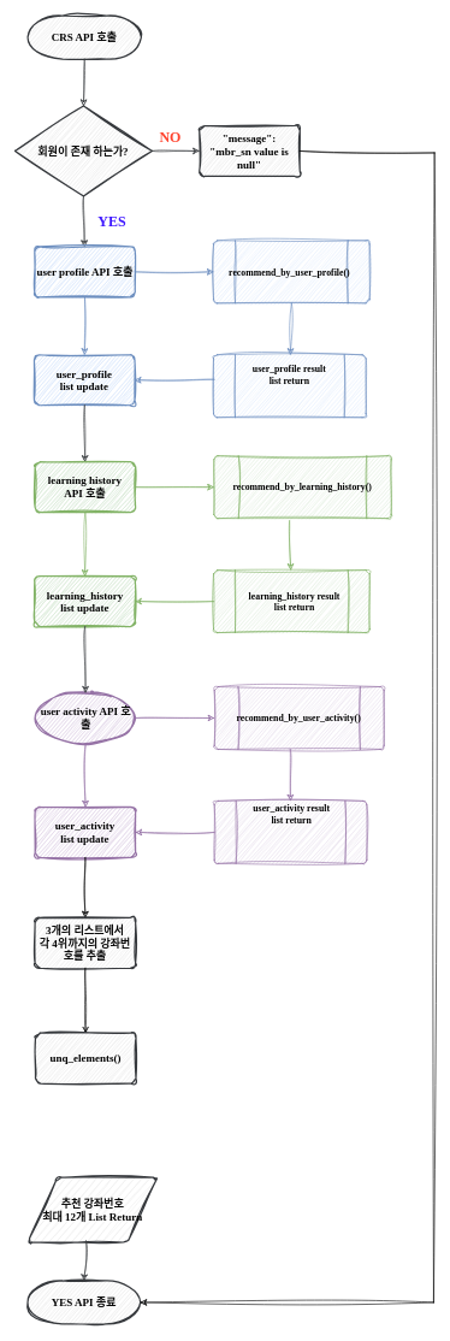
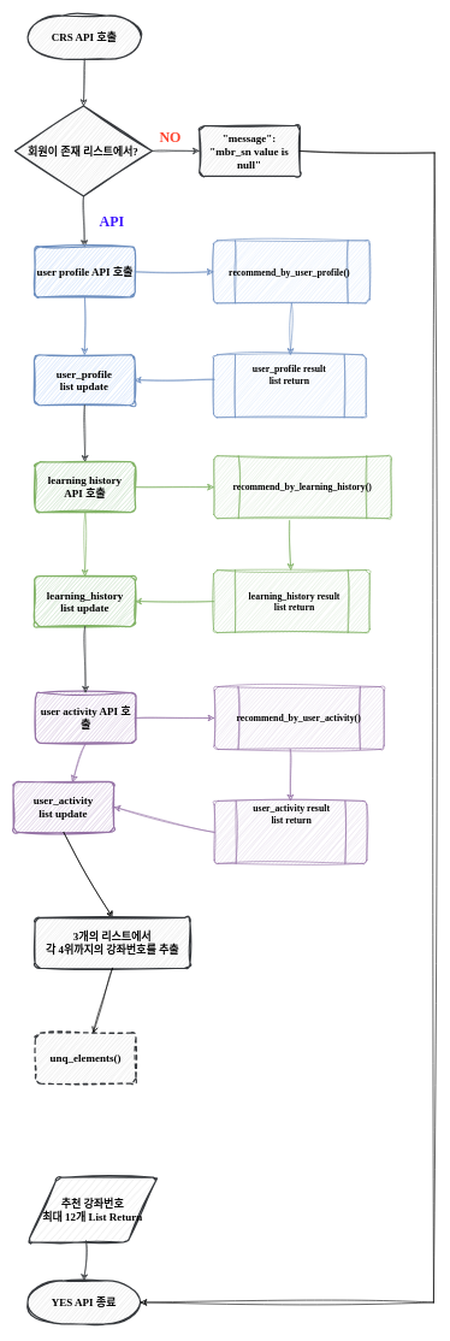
  <mxCell id="0" />
  <mxCell id="1" parent="0" />
  <mxCell id="2" value="CRS API 호출" style="strokeWidth=2;html=1;shape=mxgraph.flowchart.terminator;whiteSpace=wrap;sketch=1;hachureGap=4;jiggle=2;curveFitting=1;fontFamily=나눔손글씨 부장님 눈치체;labelBackgroundColor=none;fontStyle=1;fillColor=#eeeeee;strokeColor=#36393d;fontSize=15;" vertex="1" parent="1"><mxGeometry x="37.9" y="20" width="157.42" height="60" as="geometry" /></mxCell>
  <mxCell id="3" value="" style="endArrow=classic;html=1;rounded=0;sketch=1;hachureGap=4;jiggle=2;curveFitting=1;fontFamily=나눔손글씨 부장님 눈치체;exitX=0.5;exitY=1;exitDx=0;exitDy=0;exitPerimeter=0;entryX=0.5;entryY=0;entryDx=0;entryDy=0;entryPerimeter=0;fillColor=#eeeeee;strokeColor=#36393d;fontSize=15;fontStyle=1" edge="1" parent="1" source="2" target="4"><mxGeometry width="50" height="50" relative="1" as="geometry"><mxPoint x="115.05" y="110" as="sourcePoint" /><mxPoint x="115.47" y="130" as="targetPoint" /></mxGeometry></mxCell>
- <mxCell id="4" value="회원이 존재 하는가?" style="strokeWidth=2;html=1;shape=mxgraph.flowchart.decision;whiteSpace=wrap;sketch=1;hachureGap=4;jiggle=2;curveFitting=1;fontFamily=나눔손글씨 부장님 눈치체;fillColor=#eeeeee;strokeColor=#36393d;fontSize=15;fontStyle=1" vertex="1" parent="1"><mxGeometry x="20.44" y="145" width="190" height="125" as="geometry" /></mxCell>
+ <mxCell id="4" value="회원이 존재 리스트에서?" style="strokeWidth=2;html=1;shape=mxgraph.flowchart.decision;whiteSpace=wrap;sketch=1;hachureGap=4;jiggle=2;curveFitting=1;fontFamily=나눔손글씨 부장님 눈치체;fillColor=#eeeeee;strokeColor=#36393d;fontSize=15;fontStyle=1" vertex="1" parent="1"><mxGeometry x="20.44" y="145" width="190" height="125" as="geometry" /></mxCell>
  <mxCell id="5" value="" style="endArrow=classic;html=1;rounded=0;sketch=1;hachureGap=4;jiggle=2;curveFitting=1;fontFamily=나눔손글씨 부장님 눈치체;exitX=1;exitY=0.5;exitDx=0;exitDy=0;exitPerimeter=0;fillColor=#eeeeee;strokeColor=#36393d;fontSize=15;fontStyle=1;" edge="1" parent="1" source="4" target="11"><mxGeometry width="50" height="50" relative="1" as="geometry"><mxPoint x="380.47" y="220" as="sourcePoint" /><mxPoint x="280.63" y="207.5" as="targetPoint" /></mxGeometry></mxCell>
  <mxCell id="6" value="NO" style="text;html=1;align=center;verticalAlign=middle;whiteSpace=wrap;rounded=0;fontFamily=나눔손글씨 부장님 눈치체;fontSize=20;fillColor=none;fontStyle=1;fontColor=#FF432E;" vertex="1" parent="1"><mxGeometry x="205.53" y="172.5" width="60" height="30" as="geometry" /></mxCell>
- <mxCell id="7" value="YES" style="text;html=1;align=center;verticalAlign=middle;whiteSpace=wrap;rounded=0;fontFamily=나눔손글씨 부장님 눈치체;fontSize=20;fillColor=none;fontStyle=1;fontColor=#3E17FF;" vertex="1" parent="1"><mxGeometry x="125.13" y="290" width="60" height="30" as="geometry" /></mxCell>
+ <mxCell id="7" value="API" style="text;html=1;align=center;verticalAlign=middle;whiteSpace=wrap;rounded=0;fontFamily=나눔손글씨 부장님 눈치체;fontSize=20;fillColor=none;fontStyle=1;fontColor=#3E17FF;" vertex="1" parent="1"><mxGeometry x="125.13" y="290" width="60" height="30" as="geometry" /></mxCell>
  <mxCell id="8" value="" style="endArrow=classic;html=1;rounded=0;sketch=1;hachureGap=4;jiggle=2;curveFitting=1;fontFamily=나눔손글씨 부장님 눈치체;exitX=0.5;exitY=1;exitDx=0;exitDy=0;exitPerimeter=0;fillColor=#eeeeee;strokeColor=#36393d;fontSize=15;fontStyle=1" edge="1" parent="1" source="4" target="15"><mxGeometry width="50" height="50" relative="1" as="geometry"><mxPoint x="115.15" y="290" as="sourcePoint" /><mxPoint x="115.44" y="340" as="targetPoint" /></mxGeometry></mxCell>
  <mxCell id="9" value="" style="endArrow=classic;html=1;rounded=0;sketch=1;hachureGap=4;jiggle=2;curveFitting=1;fontFamily=나눔손글씨 부장님 눈치체;entryX=0.5;entryY=0;entryDx=0;entryDy=0;fillColor=#eeeeee;strokeColor=#36393d;entryPerimeter=0;fontSize=15;fontStyle=1;exitX=0.45;exitY=0.978;exitDx=0;exitDy=0;exitPerimeter=0;" edge="1" parent="1" source="49" target="10"><mxGeometry width="50" height="50" relative="1" as="geometry"><mxPoint x="114.957" y="1580.86" as="sourcePoint" /><mxPoint x="114.27" y="1620.86" as="targetPoint" /></mxGeometry></mxCell>
  <mxCell id="10" value="YES API 종료" style="strokeWidth=2;html=1;shape=mxgraph.flowchart.terminator;whiteSpace=wrap;sketch=1;hachureGap=4;jiggle=2;curveFitting=1;fontFamily=나눔손글씨 부장님 눈치체;labelBackgroundColor=none;fontStyle=1;fillColor=#eeeeee;strokeColor=#36393d;fontSize=15;" vertex="1" parent="1"><mxGeometry x="37.9" y="1773.36" width="156.25" height="60" as="geometry" /></mxCell>
  <mxCell id="11" value="&lt;div style=&quot;&quot;&gt;&quot;message&quot;:&lt;/div&gt;&lt;div style=&quot;&quot;&gt;&quot;mbr_sn value is null&quot;&lt;br&gt;&lt;/div&gt;" style="rounded=1;whiteSpace=wrap;html=1;absoluteArcSize=1;arcSize=14;strokeWidth=2;sketch=1;hachureGap=4;jiggle=2;curveFitting=1;fontFamily=나눔손글씨 부장님 눈치체;fillColor=#eeeeee;strokeColor=#36393d;fontSize=15;fontStyle=1" vertex="1" parent="1"><mxGeometry x="276" y="172.5" width="139.38" height="70" as="geometry" /></mxCell>
  <mxCell id="12" value="" style="endArrow=classic;html=1;rounded=0;exitX=1;exitY=0.5;exitDx=0;exitDy=0;entryX=1;entryY=0.5;entryDx=0;entryDy=0;entryPerimeter=0;sketch=1;curveFitting=1;jiggle=2;fontStyle=1" edge="1" parent="1" source="11" target="10"><mxGeometry width="50" height="50" relative="1" as="geometry"><mxPoint x="415.38" y="330" as="sourcePoint" /><mxPoint x="500.83" y="1583.36" as="targetPoint" /><Array as="points"><mxPoint x="602" y="210" /><mxPoint x="600.83" y="1803.36" /></Array></mxGeometry></mxCell>
  <mxCell id="13" value="" style="verticalLabelPosition=bottom;verticalAlign=top;html=1;shape=process;whiteSpace=wrap;rounded=1;size=0.14;arcSize=6;sketch=1;curveFitting=1;jiggle=2;fillColor=#dae8fc;strokeColor=#6c8ebf;fontStyle=1" vertex="1" parent="1"><mxGeometry x="295.63" y="331.63" width="216.37" height="86.75" as="geometry" /></mxCell>
  <mxCell id="14" value="&lt;font style=&quot;font-size: 13px;&quot;&gt;&lt;span style=&quot;font-size: 13px; background-color: initial;&quot;&gt;recommend_by_user_profile()&lt;/span&gt;&lt;/font&gt;" style="text;html=1;align=center;verticalAlign=middle;whiteSpace=wrap;rounded=0;fontStyle=1;fontFamily=나눔손글씨 부장님 눈치체;fontSize=13;" vertex="1" parent="1"><mxGeometry x="316.32" y="360" width="170" height="30" as="geometry" /></mxCell>
  <mxCell id="15" value="user profile API 호출" style="rounded=1;whiteSpace=wrap;html=1;absoluteArcSize=1;arcSize=14;strokeWidth=2;sketch=1;hachureGap=4;jiggle=2;curveFitting=1;fontFamily=나눔손글씨 부장님 눈치체;fillColor=#dae8fc;strokeColor=#6c8ebf;fontSize=15;fontStyle=1" vertex="1" parent="1"><mxGeometry x="47.5" y="340" width="139.38" height="70" as="geometry" /></mxCell>
  <mxCell id="16" value="" style="endArrow=classic;html=1;rounded=0;sketch=1;hachureGap=4;jiggle=2;curveFitting=1;fontFamily=나눔손글씨 부장님 눈치체;exitX=1;exitY=0.5;exitDx=0;exitDy=0;fillColor=#dae8fc;strokeColor=#6c8ebf;entryX=0;entryY=0.5;entryDx=0;entryDy=0;fontSize=15;fontStyle=1" edge="1" parent="1" source="15" target="13"><mxGeometry width="50" height="50" relative="1" as="geometry"><mxPoint x="125.44" y="420" as="sourcePoint" /><mxPoint x="125" y="480" as="targetPoint" /></mxGeometry></mxCell>
  <mxCell id="17" value="" style="endArrow=classic;html=1;rounded=0;sketch=1;hachureGap=4;jiggle=2;curveFitting=1;fontFamily=나눔손글씨 부장님 눈치체;exitX=0.5;exitY=1;exitDx=0;exitDy=0;fillColor=#dae8fc;strokeColor=#6c8ebf;fontSize=15;fontStyle=1;" edge="1" parent="1" source="13" target="18"><mxGeometry width="50" height="50" relative="1" as="geometry"><mxPoint x="197" y="385" as="sourcePoint" /><mxPoint x="401.315" y="480" as="targetPoint" /></mxGeometry></mxCell>
  <mxCell id="18" value="" style="verticalLabelPosition=bottom;verticalAlign=top;html=1;shape=process;whiteSpace=wrap;rounded=1;size=0.14;arcSize=6;sketch=1;curveFitting=1;jiggle=2;fillColor=#dae8fc;strokeColor=#6c8ebf;fontStyle=1" vertex="1" parent="1"><mxGeometry x="295.63" y="489.99" width="211.37" height="86.75" as="geometry" /></mxCell>
  <mxCell id="19" value="user_profile result&lt;div&gt;list return&lt;/div&gt;" style="text;html=1;align=center;verticalAlign=middle;whiteSpace=wrap;rounded=0;fontStyle=1;fontFamily=나눔손글씨 부장님 눈치체;fontSize=13;" vertex="1" parent="1"><mxGeometry x="316.32" y="503.37" width="170" height="30" as="geometry" /></mxCell>
  <mxCell id="20" value="" style="endArrow=classic;html=1;rounded=0;sketch=1;hachureGap=4;jiggle=2;curveFitting=1;fontFamily=나눔손글씨 부장님 눈치체;exitX=0.005;exitY=0.394;exitDx=0;exitDy=0;fillColor=#dae8fc;strokeColor=#6c8ebf;fontSize=15;fontStyle=1;entryX=1;entryY=0.5;entryDx=0;entryDy=0;exitPerimeter=0;" edge="1" parent="1" source="18" target="21"><mxGeometry width="50" height="50" relative="1" as="geometry"><mxPoint x="411" y="428" as="sourcePoint" /><mxPoint x="202" y="533" as="targetPoint" /></mxGeometry></mxCell>
  <mxCell id="21" value="&lt;div style=&quot;font-size: 15px;&quot;&gt;user_profile&lt;/div&gt;&lt;div style=&quot;font-size: 15px;&quot;&gt;list update&lt;/div&gt;" style="rounded=1;whiteSpace=wrap;html=1;absoluteArcSize=1;arcSize=14;strokeWidth=2;sketch=1;hachureGap=4;jiggle=2;curveFitting=1;fontFamily=나눔손글씨 부장님 눈치체;fillColor=#dae8fc;strokeColor=#6c8ebf;fontSize=15;fontStyle=1" vertex="1" parent="1"><mxGeometry x="46.92" y="489.99" width="139.38" height="70" as="geometry" /></mxCell>
  <mxCell id="22" value="" style="endArrow=classic;html=1;rounded=0;sketch=1;hachureGap=4;jiggle=2;curveFitting=1;fontFamily=나눔손글씨 부장님 눈치체;fillColor=#dae8fc;strokeColor=#6c8ebf;fontSize=15;fontStyle=1;exitX=0.5;exitY=1;exitDx=0;exitDy=0;" edge="1" parent="1" source="15" target="21"><mxGeometry width="50" height="50" relative="1" as="geometry"><mxPoint x="125" y="630" as="sourcePoint" /><mxPoint x="125" y="710" as="targetPoint" /></mxGeometry></mxCell>
  <mxCell id="23" value="" style="endArrow=classic;html=1;rounded=0;sketch=1;hachureGap=4;jiggle=2;curveFitting=1;fontFamily=나눔손글씨 부장님 눈치체;fillColor=#eeeeee;strokeColor=#36393d;fontSize=15;fontStyle=1" edge="1" parent="1" target="26" source="21"><mxGeometry width="50" height="50" relative="1" as="geometry"><mxPoint x="115.58" y="568.36" as="sourcePoint" /><mxPoint x="116.02" y="638.36" as="targetPoint" /></mxGeometry></mxCell>
  <mxCell id="24" value="" style="verticalLabelPosition=bottom;verticalAlign=top;html=1;shape=process;whiteSpace=wrap;rounded=1;size=0.14;arcSize=6;sketch=1;curveFitting=1;jiggle=2;fillColor=#d5e8d4;strokeColor=#82b366;fontStyle=1" vertex="1" parent="1"><mxGeometry x="296.21" y="629.99" width="245.79" height="86.75" as="geometry" /></mxCell>
  <mxCell id="25" value="&lt;font style=&quot;font-size: 13px;&quot;&gt;&lt;span style=&quot;font-size: 13px; background-color: initial;&quot;&gt;recommend_by_learning_history()&lt;/span&gt;&lt;/font&gt;" style="text;html=1;align=center;verticalAlign=middle;whiteSpace=wrap;rounded=0;fontStyle=1;fontFamily=나눔손글씨 부장님 눈치체;fontSize=13;" vertex="1" parent="1"><mxGeometry x="334.11" y="658.36" width="170" height="30" as="geometry" /></mxCell>
  <mxCell id="26" value="learning history&lt;div&gt;API 호출&lt;/div&gt;" style="rounded=1;whiteSpace=wrap;html=1;absoluteArcSize=1;arcSize=14;strokeWidth=2;sketch=1;hachureGap=4;jiggle=2;curveFitting=1;fontFamily=나눔손글씨 부장님 눈치체;fillColor=#d5e8d4;strokeColor=#82b366;fontSize=15;fontStyle=1" vertex="1" parent="1"><mxGeometry x="48.08" y="638.36" width="139.38" height="70" as="geometry" /></mxCell>
  <mxCell id="27" value="" style="endArrow=classic;html=1;rounded=0;sketch=1;hachureGap=4;jiggle=2;curveFitting=1;fontFamily=나눔손글씨 부장님 눈치체;exitX=1;exitY=0.5;exitDx=0;exitDy=0;fillColor=#d5e8d4;strokeColor=#82b366;entryX=0;entryY=0.5;entryDx=0;entryDy=0;fontSize=15;fontStyle=1" edge="1" parent="1" source="26" target="24"><mxGeometry width="50" height="50" relative="1" as="geometry"><mxPoint x="126.02" y="718.36" as="sourcePoint" /><mxPoint x="125.58" y="778.36" as="targetPoint" /></mxGeometry></mxCell>
  <mxCell id="28" value="" style="endArrow=classic;html=1;rounded=0;sketch=1;hachureGap=4;jiggle=2;curveFitting=1;fontFamily=나눔손글씨 부장님 눈치체;fillColor=#d5e8d4;strokeColor=#82b366;fontSize=15;fontStyle=1;" edge="1" parent="1" target="29"><mxGeometry width="50" height="50" relative="1" as="geometry"><mxPoint x="401" y="720" as="sourcePoint" /><mxPoint x="401.895" y="778.36" as="targetPoint" /></mxGeometry></mxCell>
  <mxCell id="29" value="" style="verticalLabelPosition=bottom;verticalAlign=top;html=1;shape=process;whiteSpace=wrap;rounded=1;size=0.14;arcSize=6;sketch=1;curveFitting=1;jiggle=2;fillColor=#d5e8d4;strokeColor=#82b366;fontStyle=1" vertex="1" parent="1"><mxGeometry x="295.63" y="788.36" width="216.37" height="86.75" as="geometry" /></mxCell>
  <mxCell id="30" value="learning_history result&lt;div&gt;list return&lt;/div&gt;" style="text;html=1;align=center;verticalAlign=middle;whiteSpace=wrap;rounded=0;fontStyle=1;fontFamily=나눔손글씨 부장님 눈치체;fontSize=13;" vertex="1" parent="1"><mxGeometry x="323.22" y="816.73" width="170" height="30" as="geometry" /></mxCell>
  <mxCell id="31" value="" style="endArrow=classic;html=1;rounded=0;sketch=1;hachureGap=4;jiggle=2;curveFitting=1;fontFamily=나눔손글씨 부장님 눈치체;exitX=0;exitY=0.5;exitDx=0;exitDy=0;fillColor=#d5e8d4;strokeColor=#82b366;fontSize=15;fontStyle=1;entryX=1;entryY=0.5;entryDx=0;entryDy=0;" edge="1" parent="1" source="29" target="32"><mxGeometry width="50" height="50" relative="1" as="geometry"><mxPoint x="411.58" y="726.36" as="sourcePoint" /><mxPoint x="202.58" y="831.36" as="targetPoint" /></mxGeometry></mxCell>
  <mxCell id="32" value="&lt;div style=&quot;font-size: 15px;&quot;&gt;learning_history&lt;/div&gt;&lt;div style=&quot;font-size: 15px;&quot;&gt;list update&lt;/div&gt;" style="rounded=1;whiteSpace=wrap;html=1;absoluteArcSize=1;arcSize=14;strokeWidth=2;sketch=1;hachureGap=4;jiggle=2;curveFitting=1;fontFamily=나눔손글씨 부장님 눈치체;fillColor=#d5e8d4;strokeColor=#82b366;fontSize=15;fontStyle=1" vertex="1" parent="1"><mxGeometry x="47.5" y="796.72" width="139.38" height="70" as="geometry" /></mxCell>
  <mxCell id="33" value="" style="endArrow=classic;html=1;rounded=0;sketch=1;hachureGap=4;jiggle=2;curveFitting=1;fontFamily=나눔손글씨 부장님 눈치체;fillColor=#d5e8d4;strokeColor=#82b366;fontSize=15;fontStyle=1;exitX=0.5;exitY=1;exitDx=0;exitDy=0;" edge="1" parent="1" source="26" target="32"><mxGeometry width="50" height="50" relative="1" as="geometry"><mxPoint x="125.58" y="928.36" as="sourcePoint" /><mxPoint x="125.58" y="1008.36" as="targetPoint" /></mxGeometry></mxCell>
  <mxCell id="34" value="" style="verticalLabelPosition=bottom;verticalAlign=top;html=1;shape=process;whiteSpace=wrap;rounded=1;size=0.14;arcSize=6;sketch=1;curveFitting=1;jiggle=2;fillColor=#e1d5e7;strokeColor=#9673a6;fontStyle=1" vertex="1" parent="1"><mxGeometry x="296.79" y="950" width="235.21" height="86.75" as="geometry" /></mxCell>
  <mxCell id="35" value="&lt;font style=&quot;font-size: 13px;&quot;&gt;&lt;span style=&quot;background-color: initial;&quot;&gt;recommend_by_user_&lt;/span&gt;&lt;span style=&quot;&quot;&gt;activity&lt;/span&gt;&lt;span style=&quot;background-color: initial;&quot;&gt;()&lt;/span&gt;&lt;/font&gt;" style="text;html=1;align=center;verticalAlign=middle;whiteSpace=wrap;rounded=0;fontStyle=1;fontFamily=나눔손글씨 부장님 눈치체;fontSize=13;" vertex="1" parent="1"><mxGeometry x="329.39" y="978.37" width="170" height="30" as="geometry" /></mxCell>
- <mxCell id="36" value="user activity API 호출" style="ellipse;whiteSpace=wrap;html=1;absoluteArcSize=1;arcSize=14;strokeWidth=2;sketch=1;hachureGap=4;jiggle=2;curveFitting=1;fontFamily=나눔손글씨 부장님 눈치체;fillColor=#e1d5e7;strokeColor=#9673a6;fontSize=15;fontStyle=1;" vertex="1" parent="1"><mxGeometry x="48.66" y="958.37" width="139.38" height="70" as="geometry" /></mxCell>
+ <mxCell id="36" value="user activity API 호출" style="rounded=1;whiteSpace=wrap;html=1;absoluteArcSize=1;arcSize=14;strokeWidth=2;sketch=1;hachureGap=4;jiggle=2;curveFitting=1;fontFamily=나눔손글씨 부장님 눈치체;fillColor=#e1d5e7;strokeColor=#9673a6;fontSize=15;fontStyle=1" vertex="1" parent="1"><mxGeometry x="48.66" y="958.37" width="139.38" height="70" as="geometry" /></mxCell>
  <mxCell id="37" value="" style="endArrow=classic;html=1;rounded=0;sketch=1;hachureGap=4;jiggle=2;curveFitting=1;fontFamily=나눔손글씨 부장님 눈치체;exitX=1;exitY=0.5;exitDx=0;exitDy=0;fillColor=#e1d5e7;strokeColor=#9673a6;entryX=0;entryY=0.5;entryDx=0;entryDy=0;fontSize=15;fontStyle=1" edge="1" parent="1" source="36" target="34"><mxGeometry width="50" height="50" relative="1" as="geometry"><mxPoint x="126.6" y="1038.37" as="sourcePoint" /><mxPoint x="126.16" y="1098.37" as="targetPoint" /></mxGeometry></mxCell>
  <mxCell id="38" value="" style="endArrow=classic;html=1;rounded=0;sketch=1;hachureGap=4;jiggle=2;curveFitting=1;fontFamily=나눔손글씨 부장님 눈치체;fillColor=#e1d5e7;strokeColor=#9673a6;fontSize=15;fontStyle=1;exitX=0.447;exitY=0.999;exitDx=0;exitDy=0;exitPerimeter=0;" edge="1" parent="1" source="34" target="39"><mxGeometry width="50" height="50" relative="1" as="geometry"><mxPoint x="402" y="1040" as="sourcePoint" /><mxPoint x="402.475" y="1098.37" as="targetPoint" /></mxGeometry></mxCell>
  <mxCell id="39" value="" style="verticalLabelPosition=bottom;verticalAlign=top;html=1;shape=process;whiteSpace=wrap;rounded=1;size=0.14;arcSize=6;sketch=1;curveFitting=1;jiggle=2;fillColor=#e1d5e7;strokeColor=#9673a6;fontStyle=1" vertex="1" parent="1"><mxGeometry x="296.79" y="1108.35" width="211.37" height="86.75" as="geometry" /></mxCell>
  <mxCell id="40" value="&lt;font style=&quot;font-size: 13px;&quot;&gt;user_activity&amp;nbsp;result&lt;/font&gt;&lt;div&gt;&lt;font style=&quot;font-size: 13px;&quot;&gt;list return&lt;/font&gt;&lt;/div&gt;" style="text;html=1;align=center;verticalAlign=middle;whiteSpace=wrap;rounded=0;fontStyle=1;fontFamily=나눔손글씨 부장님 눈치체;fontSize=13;" vertex="1" parent="1"><mxGeometry x="318.82" y="1111.72" width="170" height="30" as="geometry" /></mxCell>
  <mxCell id="41" value="" style="endArrow=classic;html=1;rounded=0;sketch=1;hachureGap=4;jiggle=2;curveFitting=1;fontFamily=나눔손글씨 부장님 눈치체;exitX=0;exitY=0.5;exitDx=0;exitDy=0;fillColor=#e1d5e7;strokeColor=#9673a6;fontSize=15;fontStyle=1;entryX=1;entryY=0.5;entryDx=0;entryDy=0;" edge="1" parent="1" source="39" target="42"><mxGeometry width="50" height="50" relative="1" as="geometry"><mxPoint x="412.16" y="1046.37" as="sourcePoint" /><mxPoint x="203.16" y="1151.37" as="targetPoint" /></mxGeometry></mxCell>
- <mxCell id="42" value="&lt;div style=&quot;font-size: 15px;&quot;&gt;user_&lt;span style=&quot;background-color: initial;&quot;&gt;activity&lt;/span&gt;&lt;/div&gt;&lt;div style=&quot;font-size: 15px;&quot;&gt;list update&lt;/div&gt;" style="rounded=1;whiteSpace=wrap;html=1;absoluteArcSize=1;arcSize=14;strokeWidth=2;sketch=1;hachureGap=4;jiggle=2;curveFitting=1;fontFamily=나눔손글씨 부장님 눈치체;fillColor=#e1d5e7;strokeColor=#9673a6;fontSize=15;fontStyle=1" vertex="1" parent="1"><mxGeometry x="48.08" y="1116.73" width="139.38" height="70" as="geometry" /></mxCell>
+ <mxCell id="42" value="&lt;div style=&quot;font-size: 15px;&quot;&gt;user_&lt;span style=&quot;background-color: initial;&quot;&gt;activity&lt;/span&gt;&lt;/div&gt;&lt;div style=&quot;font-size: 15px;&quot;&gt;list update&lt;/div&gt;" style="rounded=1;whiteSpace=wrap;html=1;absoluteArcSize=1;arcSize=14;strokeWidth=2;sketch=1;hachureGap=4;jiggle=2;curveFitting=1;fontFamily=나눔손글씨 부장님 눈치체;fillColor=#e1d5e7;strokeColor=#9673a6;fontSize=15;fontStyle=1" vertex="1" parent="1"><mxGeometry x="18.08" y="1081.73" width="139.38" height="70" as="geometry" /></mxCell>
  <mxCell id="43" value="" style="endArrow=classic;html=1;rounded=0;sketch=1;hachureGap=4;jiggle=2;curveFitting=1;fontFamily=나눔손글씨 부장님 눈치체;fillColor=#e1d5e7;strokeColor=#9673a6;fontSize=15;fontStyle=1;exitX=0.5;exitY=1;exitDx=0;exitDy=0;" edge="1" parent="1" source="36" target="42"><mxGeometry width="50" height="50" relative="1" as="geometry"><mxPoint x="126.16" y="1248.37" as="sourcePoint" /><mxPoint x="126.16" y="1328.37" as="targetPoint" /></mxGeometry></mxCell>
  <mxCell id="44" value="" style="endArrow=classic;html=1;rounded=0;sketch=1;hachureGap=4;jiggle=2;curveFitting=1;fontFamily=나눔손글씨 부장님 눈치체;fillColor=#eeeeee;strokeColor=#36393d;fontSize=15;fontStyle=1;" edge="1" parent="1" source="32" target="36"><mxGeometry width="50" height="50" relative="1" as="geometry"><mxPoint x="117.43" y="875.1" as="sourcePoint" /><mxPoint x="117" y="960" as="targetPoint" /></mxGeometry></mxCell>
  <mxCell id="45" value="" style="endArrow=classic;html=1;rounded=0;exitX=0.5;exitY=1;exitDx=0;exitDy=0;sketch=1;curveFitting=1;jiggle=2;entryX=0.5;entryY=0;entryDx=0;entryDy=0;" edge="1" parent="1" source="42" target="46"><mxGeometry width="50" height="50" relative="1" as="geometry"><mxPoint x="442" y="1380" as="sourcePoint" /><mxPoint x="118" y="1270" as="targetPoint" /></mxGeometry></mxCell>
- <mxCell id="46" value="3개의 리스트에서&lt;div&gt;각 4위까지의 강좌번호를 추출&lt;/div&gt;" style="rounded=1;whiteSpace=wrap;html=1;absoluteArcSize=1;arcSize=14;strokeWidth=2;sketch=1;hachureGap=4;jiggle=2;curveFitting=1;fontFamily=나눔손글씨 부장님 눈치체;fillColor=#eeeeee;strokeColor=#36393d;fontSize=15;fontStyle=1" vertex="1" parent="1"><mxGeometry x="48.08" y="1270" width="139.38" height="70" as="geometry" /></mxCell>
+ <mxCell id="46" value="3개의 리스트에서&lt;div&gt;각 4위까지의 강좌번호를 추출&lt;/div&gt;" style="rounded=1;whiteSpace=wrap;html=1;absoluteArcSize=1;arcSize=14;strokeWidth=2;sketch=1;hachureGap=4;jiggle=2;curveFitting=1;fontFamily=나눔손글씨 부장님 눈치체;fillColor=#eeeeee;strokeColor=#36393d;fontSize=15;fontStyle=1" vertex="1" parent="1"><mxGeometry x="48.08" y="1270" width="215" height="70" as="geometry" /></mxCell>
  <mxCell id="47" value="" style="endArrow=open;html=1;rounded=0;exitX=0.5;exitY=1;exitDx=0;exitDy=0;sketch=1;curveFitting=1;jiggle=2;" edge="1" parent="1" source="46" target="48"><mxGeometry width="50" height="50" relative="1" as="geometry"><mxPoint x="112" y="1460" as="sourcePoint" /><mxPoint x="118" y="1420" as="targetPoint" /></mxGeometry></mxCell>
- <mxCell id="48" value="unq_elements()" style="rounded=1;whiteSpace=wrap;html=1;absoluteArcSize=1;arcSize=14;strokeWidth=2;sketch=1;hachureGap=4;jiggle=2;curveFitting=1;fontFamily=나눔손글씨 부장님 눈치체;fillColor=#eeeeee;strokeColor=#36393d;fontSize=15;fontStyle=1" vertex="1" parent="1"><mxGeometry x="48.66" y="1430" width="139.38" height="70" as="geometry" /></mxCell>
+ <mxCell id="48" value="unq_elements()" style="rounded=1;whiteSpace=wrap;html=1;absoluteArcSize=1;arcSize=14;strokeWidth=2;sketch=1;hachureGap=4;jiggle=2;curveFitting=1;fontFamily=나눔손글씨 부장님 눈치체;fillColor=#eeeeee;strokeColor=#36393d;fontSize=15;fontStyle=1;dashed=1;" vertex="1" parent="1"><mxGeometry x="48.66" y="1430" width="139.38" height="70" as="geometry" /></mxCell>
  <mxCell id="49" value="&lt;span style=&quot;font-size: 15px;&quot;&gt;추천 강좌번호&lt;/span&gt;&lt;div style=&quot;font-size: 15px;&quot;&gt;최대 12개&amp;nbsp;&lt;span style=&quot;background-color: initial; font-size: 15px;&quot;&gt;List Return&lt;/span&gt;&lt;/div&gt;" style="shape=parallelogram;html=1;strokeWidth=2;perimeter=parallelogramPerimeter;whiteSpace=wrap;rounded=1;arcSize=12;size=0.23;fillColor=#eeeeee;strokeColor=#36393d;sketch=1;curveFitting=1;jiggle=2;fontFamily=나눔손글씨 부장님 눈치체;fontSize=15;fontStyle=1" vertex="1" parent="1"><mxGeometry x="37.9" y="1630" width="180" height="90" as="geometry" /></mxCell>
